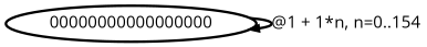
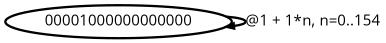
  digraph {
    fontname="Open Sans"
-   00000000000000000 [fontsize=20 penwidth=3 shape=oval style=rounded fontname="Open Sans"]
+   00000000000000000 [fontsize=20 penwidth=3 shape=oval style=rounded fontname="Open Sans" label=00001000000000000]
    00000000000000000 -> 00000000000000000 [arrowsize=1 color=black fontsize=20 label="@1 + 1*n, n=0..154" penwidth=3 style=bold fontname="Open Sans"]
  }
